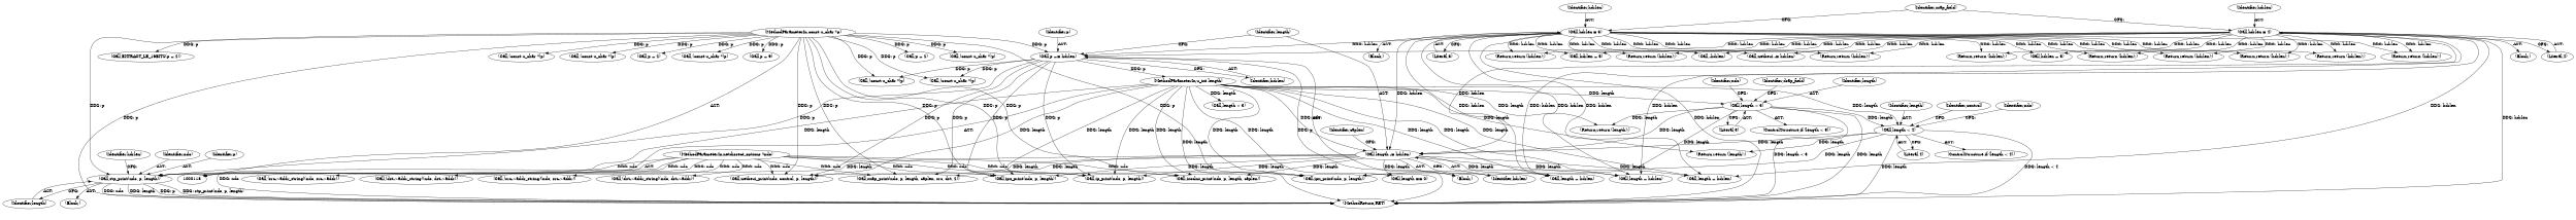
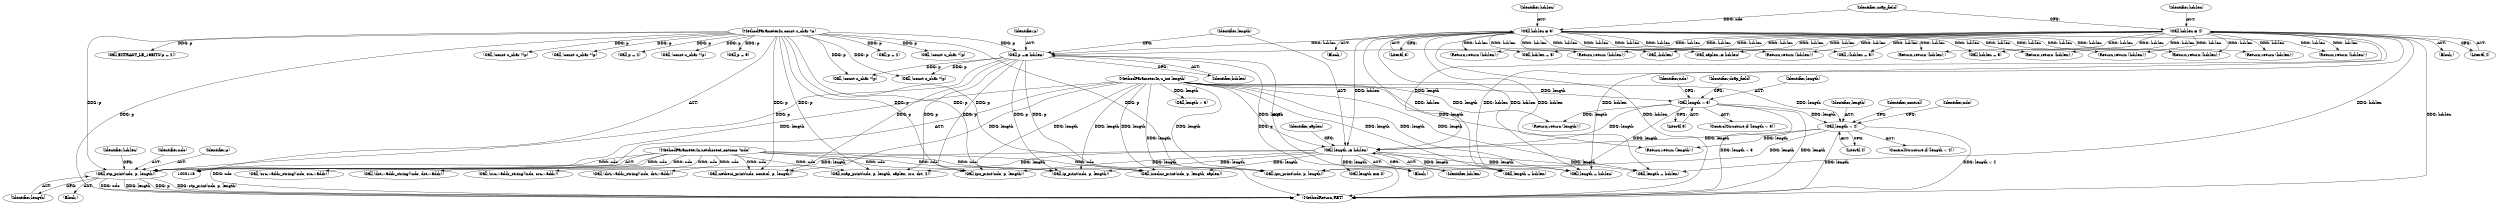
  digraph {
    n1 [label="(Call,stp_print(ndo, p, length))"]
    n2 [label="(MethodReturn,RET)"]
    n3 [label="(Block,)"]
    n4 [label="(Identifier,length)"]
    n5 [label="(MethodParameterIn,netdissect_options *ndo)"]
    n6 [label="(Call,netbeui_print(ndo, control, p, length))"]
    n7 [label="(Call,ipx_print(ndo, p, length))"]
    n8 [label="(Call,(src->addr_string)(ndo, src->addr))"]
    n9 [label="(Call,(dst->addr_string)(ndo, dst->addr))"]
    n10 [label="(Call,(src->addr_string)(ndo, src->addr))"]
    n11 [label="(Call,snap_print(ndo, p, length, caplen, src, dst, 2))"]
    n12 [label="(Call,ipx_print(ndo, p, length))"]
    n13 [label="(Call,ip_print(ndo, p, length))"]
    n14 [label="(Call,isoclns_print(ndo, p, length, caplen))"]
    n15 [label="(Call,(dst->addr_string)(ndo, dst->addr))"]
    1000118
    n17 [label="(Call,p += hdrlen)"]
    n18 [label="(Call,(const u_char *)p)"]
    n19 [label="(Block,)"]
    n20 [label="(Call,(const u_char *)p)"]
    n21 [label="(Identifier,hdrlen)"]
    n22 [label="(Call,hdrlen = 4)"]
    n23 [label="(Call,length -= hdrlen)"]
    n24 [label="(Return,return (hdrlen);)"]
    n25 [label="(Call,hdrlen + 5)"]
    n26 [label="(Block,)"]
    n27 [label="(Call,length + hdrlen)"]
    n28 [label="(Return,return (hdrlen);)"]
    n29 [label="(Return,return (hdrlen);)"]
    n30 [label="(Call,-hdrlen)"]
    n31 [label="(Call,length + hdrlen)"]
    n32 [label="(Return,return (hdrlen);)"]
    n33 [label="(Call,length + hdrlen)"]
    n34 [label="(Return,return (hdrlen);)"]
    n35 [label="(Return,return (hdrlen);)"]
    n36 [label="(Call,hdrlen + 5)"]
+   n37 [label="(Call,-(hdrlen + 5))"]
    n38 [label="(Return,return (hdrlen);)"]
    n39 [label="(Return,return (hdrlen);)"]
-   n40 [label="(Call,netbeui -= hdrlen)"]
+   n40 [label="(Call,caplen -= hdrlen)"]
    n41 [label="(Return,return (hdrlen);)"]
    n42 [label="(Literal,4)"]
    n43 [label="(Call,length == 0)"]
    n44 [label="(Identifier,hdrlen)"]
    n45 [label="(Call,hdrlen = 3)"]
    n46 [label="(Block,)"]
    n47 [label="(Literal,3)"]
    n48 [label="(MethodParameterIn,const u_char *p)"]
    n49 [label="(Call,p + 2)"]
    n50 [label="(Call,(const u_char *)p)"]
    n51 [label="(Call,EXTRACT_LE_16BITS(p + 2))"]
    n52 [label="(Call,(const u_char *)p)"]
    n53 [label="(Call,(const u_char *)p)"]
    n54 [label="(Call,p + 2)"]
    n55 [label="(Call,(const u_char *)p)"]
    n56 [label="(Call,p + 9)"]
    n57 [label="(Call,length < 3)"]
    n58 [label="(Call,length < 4)"]
    n59 [label="(Return,return (length);)"]
    n60 [label="(Literal,3)"]
    n61 [label="(ControlStructure,if (length < 3))"]
    n62 [label="(Return,return (length);)"]
    n63 [label="(ControlStructure,if (length < 4))"]
    n64 [label="(Literal,4)"]
    n65 [label="(MethodParameterIn,u_int length)"]
    n66 [label="(Call,length < 3)"]
    n67 [label="(Identifier,hdrlen)"]
    n68 [label="(Identifier,ndo)"]
    n69 [label="(Identifier,ndo)"]
    n70 [label="(Identifier,ndo)"]
    n71 [label="(Identifier,dsap_field)"]
    n72 [label="(Identifier,caplen)"]
    n73 [label="(Identifier,hdrlen)"]
    n74 [label="(Identifier,length)"]
    n75 [label="(Identifier,p)"]
    n76 [label="(Identifier,p)"]
    n77 [label="(Identifier,length)"]
    n78 [label="(Identifier,ssap_field)"]
    n79 [label="(Identifier,hdrlen)"]
    n80 [label="(Identifier,length)"]
    n81 [label="(Identifier,control)"]
    n1 -> n2 [label="DDG: stp_print(ndo, p, length)"]
    n1 -> n2 [label="DDG: ndo"]
    n1 -> n2 [label="DDG: length"]
    n1 -> n2 [label="DDG: p"]
    n1 -> n3 [label="AST: "]
    n1 -> n4 [label="CFG: "]
    n4 -> n1 [label="AST: "]
    n5 -> n1 [label="DDG: ndo"]
    n5 -> n2 [label="DDG: ndo"]
    n5 -> n6 [label="DDG: ndo"]
    n5 -> n7 [label="DDG: ndo"]
    n5 -> n8 [label="DDG: ndo"]
    n5 -> n9 [label="DDG: ndo"]
    n5 -> n10 [label="DDG: ndo"]
    n5 -> n11 [label="DDG: ndo"]
    n5 -> n12 [label="DDG: ndo"]
    n5 -> n13 [label="DDG: ndo"]
    n5 -> n14 [label="DDG: ndo"]
    n5 -> n15 [label="DDG: ndo"]
    n5 -> 1000118 [label="AST: "]
    n17 -> n1 [label="DDG: p"]
    n17 -> n2 [label="DDG: p"]
    n17 -> n6 [label="DDG: p"]
    n17 -> n7 [label="DDG: p"]
    n17 -> n11 [label="DDG: p"]
    n17 -> n13 [label="DDG: p"]
-   n17 -> n65 [label="DDG: p"]
+   n17 -> n14 [label="DDG: p"]
    n17 -> n18 [label="DDG: p"]
    n17 -> n19 [label="AST: "]
    n17 -> n20 [label="DDG: p"]
    n17 -> n21 [label="CFG: "]
    n21 -> n17 [label="AST: "]
    n22 -> n2 [label="DDG: hdrlen"]
    n22 -> n17 [label="DDG: hdrlen"]
-   n22 -> n23 [label="DDG: hdrlen"]
+   n22 -> n23 [label="DDG: length"]
    n22 -> n24 [label="DDG: hdrlen"]
    n22 -> n25 [label="DDG: hdrlen"]
    n22 -> n26 [label="AST: "]
    n22 -> n27 [label="DDG: hdrlen"]
    n22 -> n28 [label="DDG: hdrlen"]
    n22 -> n29 [label="DDG: hdrlen"]
    n22 -> n30 [label="DDG: hdrlen"]
    n22 -> n31 [label="DDG: hdrlen"]
    n22 -> n32 [label="DDG: hdrlen"]
    n22 -> n33 [label="DDG: hdrlen"]
    n22 -> n34 [label="DDG: hdrlen"]
    n22 -> n35 [label="DDG: hdrlen"]
    n22 -> n36 [label="DDG: hdrlen"]
+   n22 -> n37 [label="DDG: hdrlen"]
    n22 -> n38 [label="DDG: hdrlen"]
    n22 -> n39 [label="DDG: hdrlen"]
    n22 -> n40 [label="DDG: hdrlen"]
    n22 -> n41 [label="DDG: hdrlen"]
    n22 -> n42 [label="CFG: "]
    n23 -> n1 [label="DDG: length"]
-   n23 -> n6 [label="DDG: length"]
    n23 -> n7 [label="DDG: length"]
    n23 -> n11 [label="DDG: length"]
    n23 -> n13 [label="DDG: length"]
    n23 -> n14 [label="DDG: length"]
    n23 -> n19 [label="AST: "]
    n23 -> n27 [label="DDG: length"]
    n23 -> n31 [label="DDG: length"]
    n23 -> n33 [label="DDG: length"]
    n23 -> n43 [label="DDG: length"]
    n23 -> n44 [label="CFG: "]
    n42 -> n22 [label="AST: "]
    n44 -> n23 [label="AST: "]
    n45 -> n2 [label="DDG: hdrlen"]
    n45 -> n17 [label="DDG: hdrlen"]
    n45 -> n23 [label="DDG: hdrlen"]
    n45 -> n24 [label="DDG: hdrlen"]
    n45 -> n25 [label="DDG: hdrlen"]
    n45 -> n27 [label="DDG: hdrlen"]
    n45 -> n28 [label="DDG: hdrlen"]
    n45 -> n29 [label="DDG: hdrlen"]
    n45 -> n30 [label="DDG: hdrlen"]
    n45 -> n31 [label="DDG: hdrlen"]
    n45 -> n32 [label="DDG: hdrlen"]
    n45 -> n33 [label="DDG: hdrlen"]
    n45 -> n34 [label="DDG: hdrlen"]
    n45 -> n35 [label="DDG: hdrlen"]
    n45 -> n36 [label="DDG: hdrlen"]
+   n45 -> n37 [label="DDG: hdrlen"]
    n45 -> n38 [label="DDG: hdrlen"]
    n45 -> n39 [label="DDG: hdrlen"]
    n45 -> n40 [label="DDG: hdrlen"]
    n45 -> n41 [label="DDG: hdrlen"]
    n45 -> n46 [label="AST: "]
    n45 -> n47 [label="CFG: "]
    n47 -> n45 [label="AST: "]
    n48 -> n1 [label="DDG: p"]
    n48 -> n2 [label="DDG: p"]
    n48 -> n6 [label="DDG: p"]
    n48 -> n7 [label="DDG: p"]
    n48 -> n11 [label="DDG: p"]
    n48 -> n12 [label="DDG: p"]
    n48 -> n13 [label="DDG: p"]
    n48 -> n14 [label="DDG: p"]
    n48 -> 1000118 [label="AST: "]
    n48 -> n17 [label="DDG: p"]
    n48 -> n18 [label="DDG: p"]
    n48 -> n20 [label="DDG: p"]
    n48 -> n49 [label="DDG: p"]
    n48 -> n50 [label="DDG: p"]
    n48 -> n51 [label="DDG: p"]
    n48 -> n52 [label="DDG: p"]
    n48 -> n53 [label="DDG: p"]
    n48 -> n54 [label="DDG: p"]
    n48 -> n55 [label="DDG: p"]
    n48 -> n56 [label="DDG: p"]
    n57 -> n2 [label="DDG: length"]
    n57 -> n2 [label="DDG: length < 3"]
    n57 -> n12 [label="DDG: length"]
    n57 -> n23 [label="DDG: length"]
    n57 -> n58 [label="DDG: length"]
    n57 -> n59 [label="DDG: length"]
    n57 -> n60 [label="CFG: "]
    n57 -> n61 [label="AST: "]
    n58 -> n2 [label="DDG: length"]
    n58 -> n2 [label="DDG: length < 4"]
    n58 -> n12 [label="DDG: length"]
    n58 -> n23 [label="DDG: length"]
    n58 -> n62 [label="DDG: length"]
    n58 -> n63 [label="AST: "]
    n58 -> n64 [label="CFG: "]
    n60 -> n57 [label="AST: "]
    n64 -> n58 [label="AST: "]
    n65 -> n1 [label="DDG: length"]
    n65 -> n2 [label="DDG: length"]
    n65 -> n6 [label="DDG: length"]
    n65 -> n7 [label="DDG: length"]
    n65 -> n12 [label="DDG: length"]
    n65 -> n13 [label="DDG: length"]
    n65 -> n14 [label="DDG: length"]
    n65 -> 1000118 [label="AST: "]
-   n65 -> n23 [label="DDG: ndo"]
+   n65 -> n23 [label="DDG: length"]
    n65 -> n27 [label="DDG: length"]
    n65 -> n31 [label="DDG: length"]
    n65 -> n33 [label="DDG: length"]
-   n65 -> n43 [label="DDG: length"]
    n65 -> n57 [label="DDG: length"]
    n65 -> n58 [label="DDG: length"]
    n65 -> n59 [label="DDG: length"]
    n65 -> n62 [label="DDG: length"]
    n65 -> n66 [label="DDG: length"]
    n67 -> n22 [label="AST: "]
    n68 -> n58 [label="CFG: "]
    n69 -> n1 [label="AST: "]
    n70 -> n57 [label="CFG: "]
    n71 -> n57 [label="CFG: "]
    n72 -> n23 [label="CFG: "]
    n73 -> n45 [label="AST: "]
    n74 -> n58 [label="AST: "]
    n75 -> n17 [label="AST: "]
    n76 -> n1 [label="AST: "]
    n77 -> n17 [label="CFG: "]
    n77 -> n23 [label="AST: "]
    n78 -> n22 [label="CFG: "]
-   n78 -> n45 [label="CFG: "]
+   n78 -> n45 [label="DDG: ndo"]
    n79 -> n1 [label="CFG: "]
    n80 -> n57 [label="AST: "]
    n81 -> n58 [label="CFG: "]
  }
